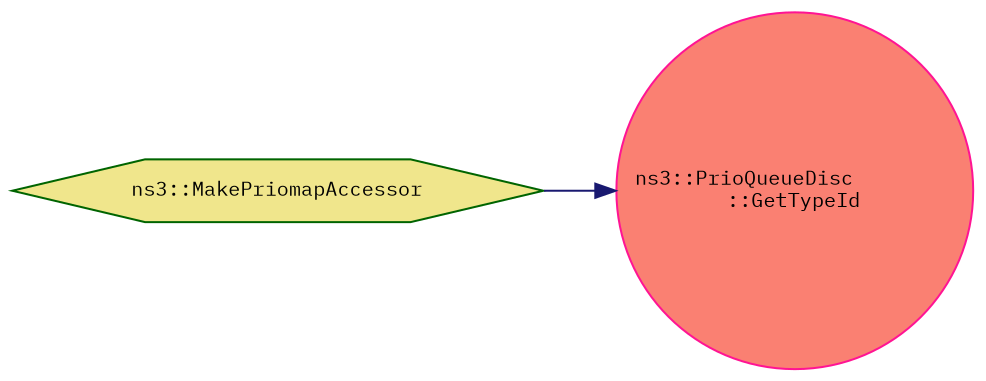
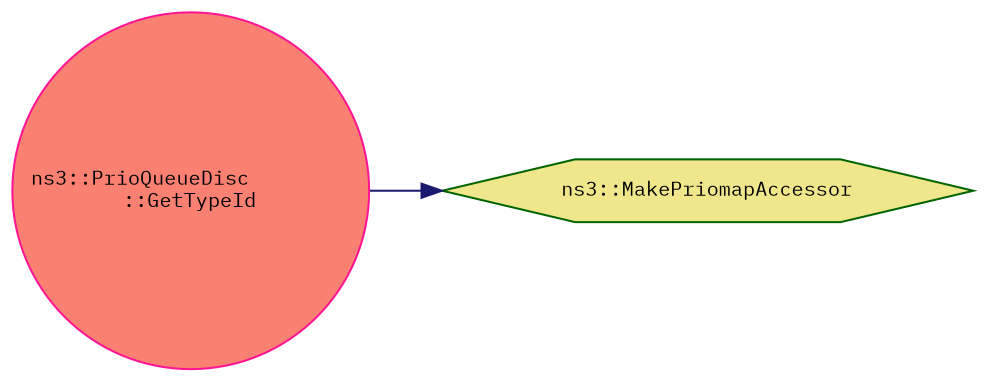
  digraph {
    rankdir=RL
    fontname="IBM Plex Mono"
    node [fontname="IBM Plex Mono" fontsize=10 style=filled]
    n1 [color=darkgreen fillcolor=khaki fontcolor=black height=0.2 label="ns3::MakePriomapAccessor" shape=hexagon width=0.4]
    n2 [color=deeppink fillcolor=salmon height=0.2 label="ns3::PrioQueueDisc\l::GetTypeId" shape=circle width=0.4]
-   n2 -> n1 [color=midnightblue dir=back fontname="IBM Plex Mono" fontsize=10 labelfontname=Helvetica labelfontsize=10 style=solid]
+   n1 -> n2 [color=midnightblue dir=back fontname="IBM Plex Mono" fontsize=10 labelfontname=Helvetica labelfontsize=10 style=solid]
  }
